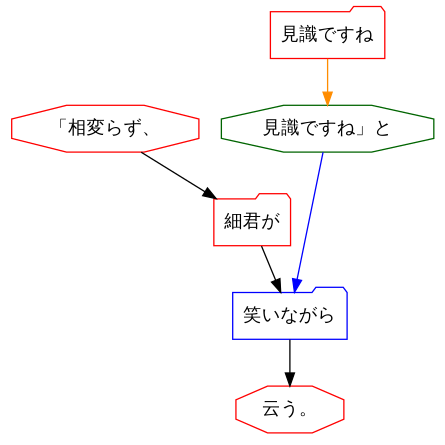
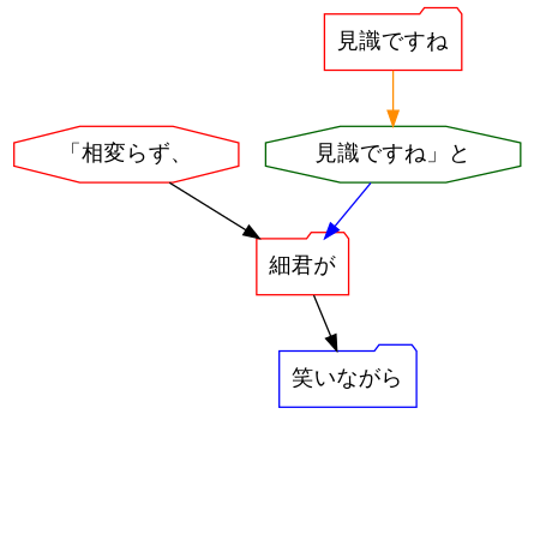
  digraph {
    fontname="Roboto Condensed"
    node [color=red fontname="Roboto Condensed" shape=octagon]
    edge [color=black fontname="Roboto Condensed"]
    n1 [label="「相変らず、"]
    n2 [label="細君が" shape=folder]
    n3 [color=darkgreen label="見識ですね」と"]
    n4 [color=blue label="笑いながら" shape=folder]
    n5 [label="見識ですね" shape=folder]
-   n6 [label="云う。"]
    n1 -> n2
    n2 -> n4
-   n3 -> n4 [color=blue]
-   n4 -> n6
+   n3 -> n2 [color=blue]
    n5 -> n3 [color=darkorange]
  }
